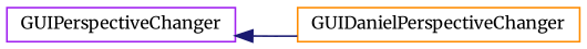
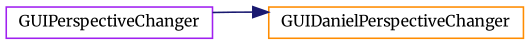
  digraph {
    rankdir=LR
    fontname=Merriweather
    node [fillcolor=white fontname=Merriweather fontsize=10 shape=record style=filled]
    n1 [color=purple height=0.2 label=GUIPerspectiveChanger width=0.4]
    n2 [color=darkorange height=0.2 label=GUIDanielPerspectiveChanger width=0.4]
-   n1 -> n2 [color=midnightblue dir=back fontname=Merriweather fontsize=10 labelfontname=Helvetica labelfontsize=10 style=solid]
+   n2 -> n1 [color=midnightblue dir=back fontname=Merriweather fontsize=10 labelfontname=Helvetica labelfontsize=10 style=solid]
  }
